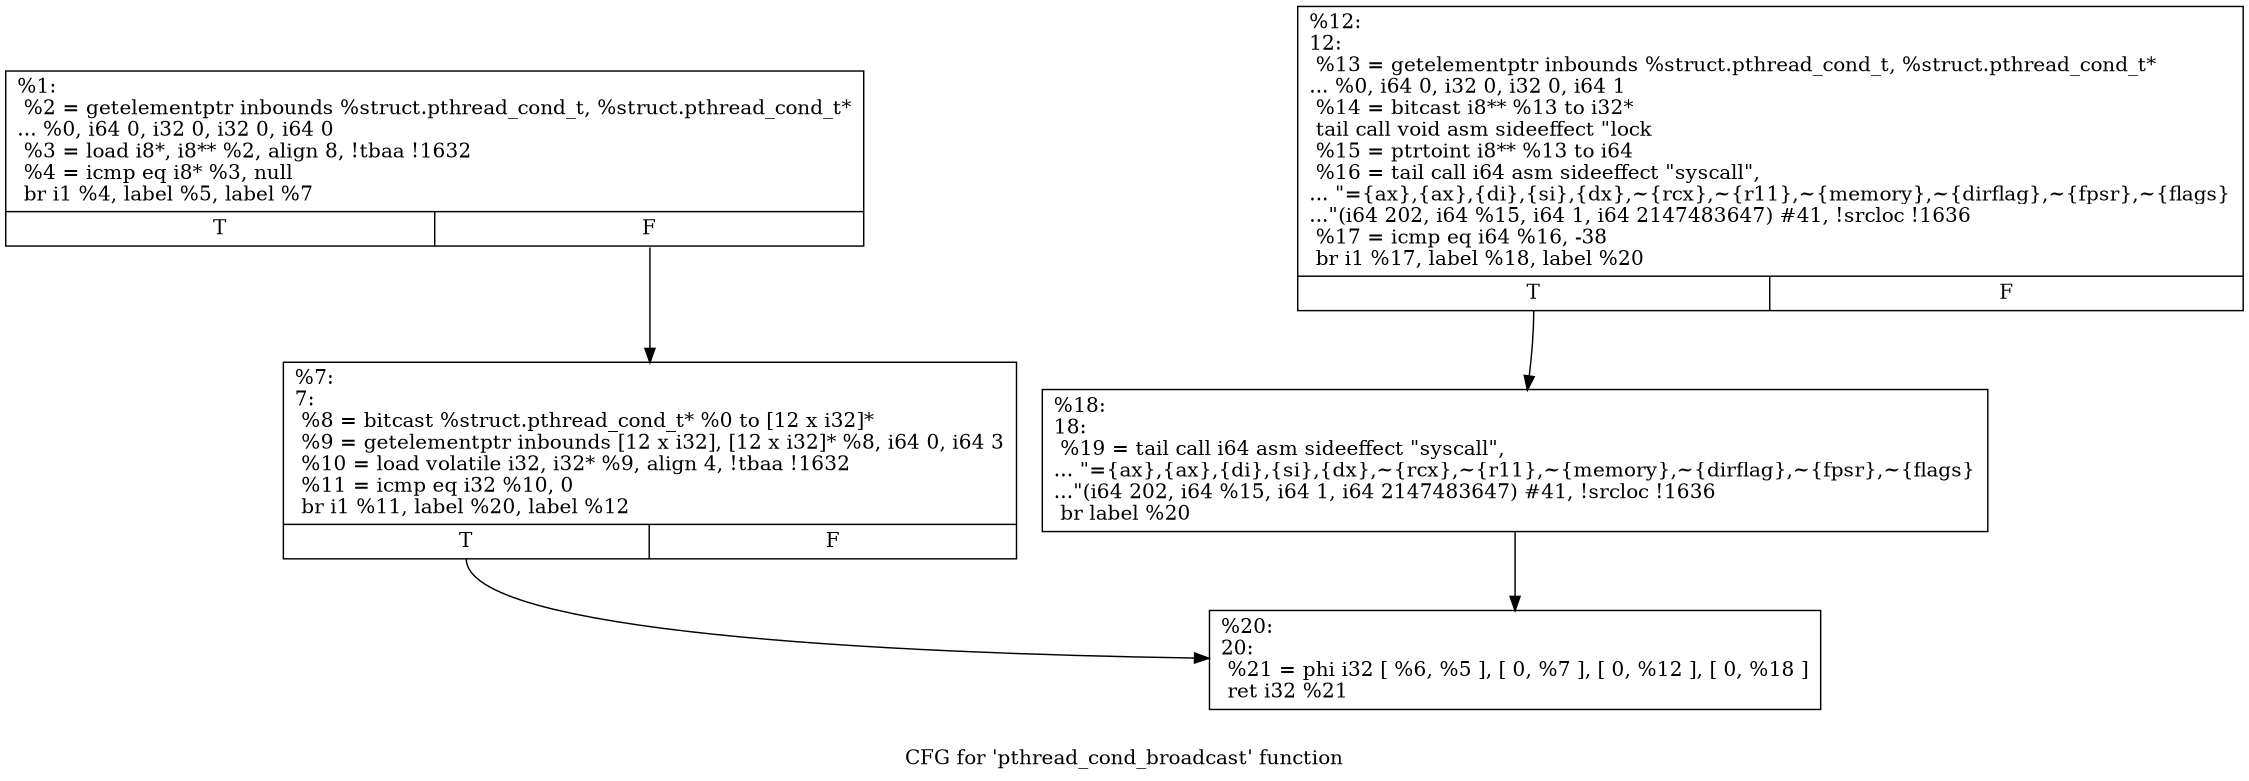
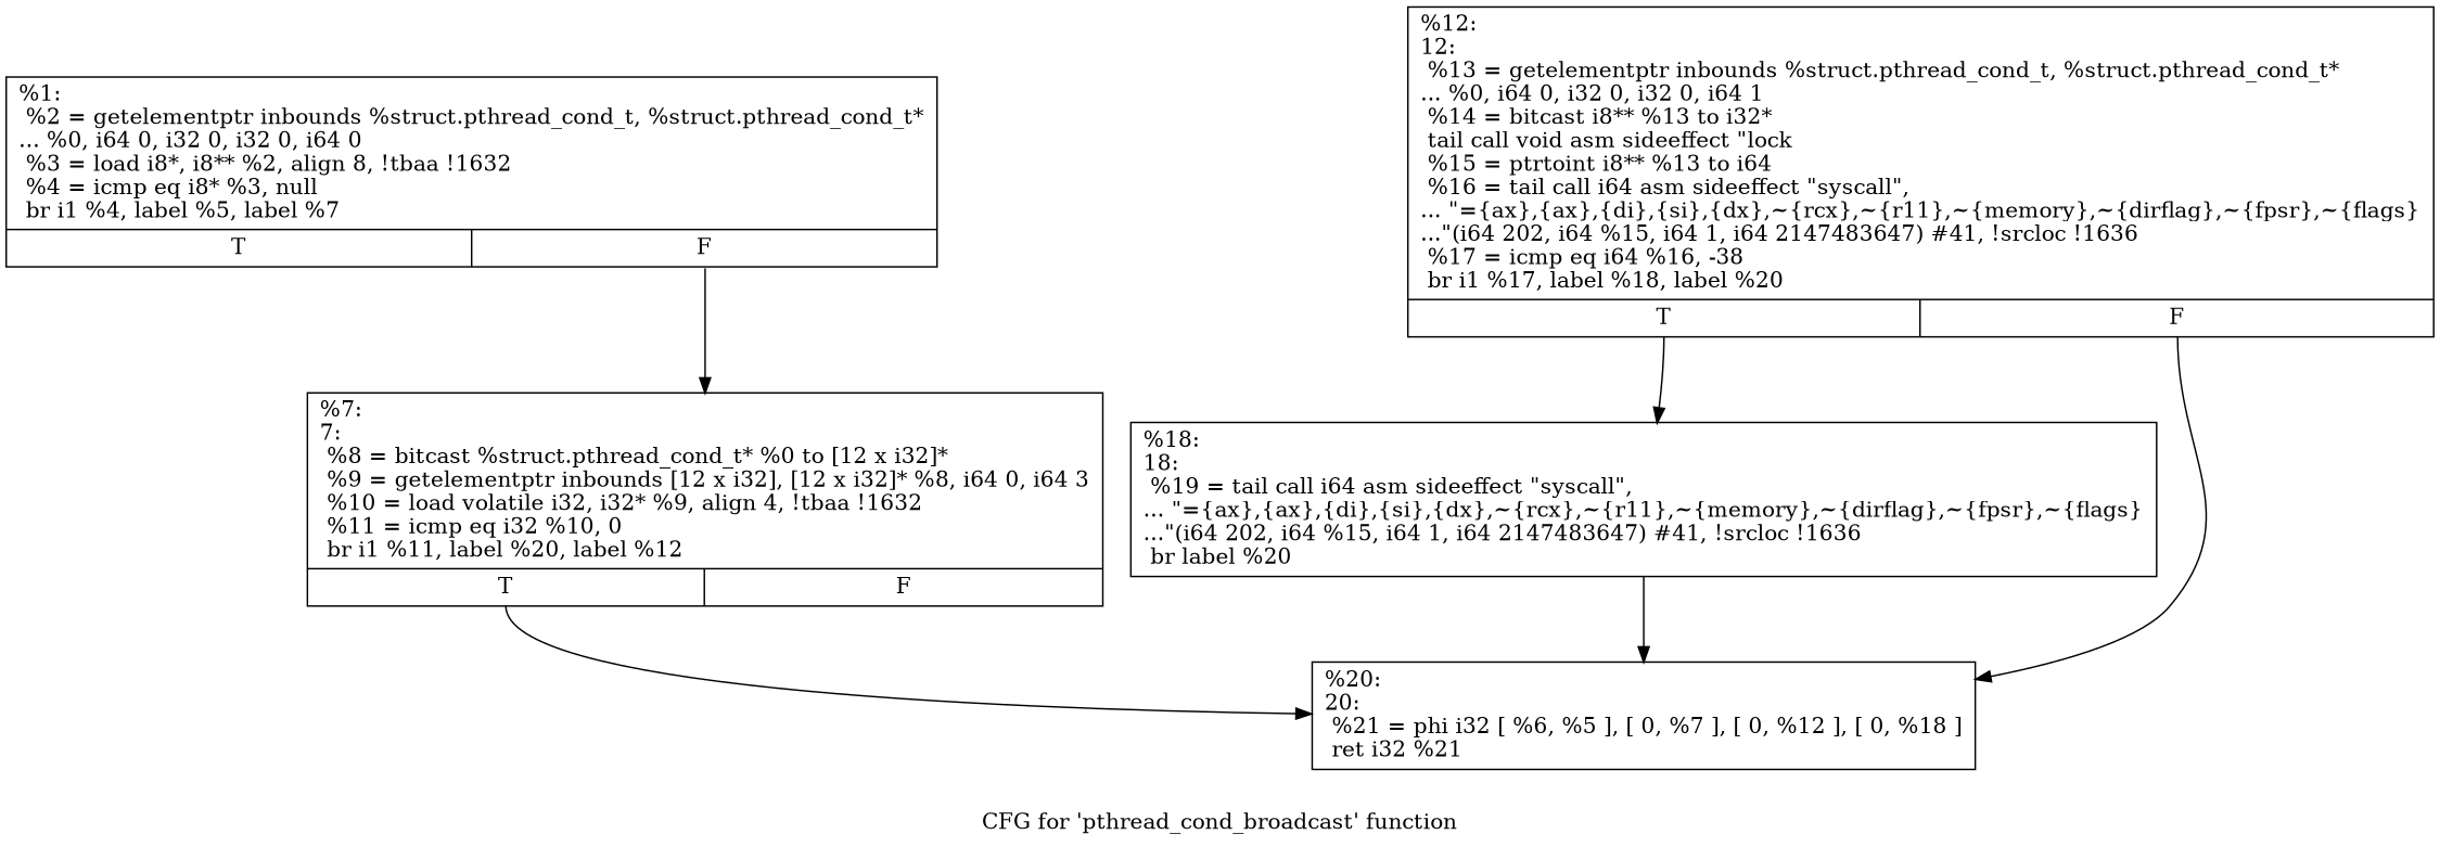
  digraph {
    label="CFG for 'pthread_cond_broadcast' function"
    node [shape=record]
    edge [tailport=s0]
    n1 [label="{%1:\l  %2 = getelementptr inbounds %struct.pthread_cond_t, %struct.pthread_cond_t*\l... %0, i64 0, i32 0, i32 0, i64 0\l  %3 = load i8*, i8** %2, align 8, !tbaa !1632\l  %4 = icmp eq i8* %3, null\l  br i1 %4, label %5, label %7\l|{<s0>T|<s1>F}}"]
    n2 [label="{%7:\l7:                                                \l  %8 = bitcast %struct.pthread_cond_t* %0 to [12 x i32]*\l  %9 = getelementptr inbounds [12 x i32], [12 x i32]* %8, i64 0, i64 3\l  %10 = load volatile i32, i32* %9, align 4, !tbaa !1632\l  %11 = icmp eq i32 %10, 0\l  br i1 %11, label %20, label %12\l|{<s0>T|<s1>F}}"]
    n3 [label="{%20:\l20:                                               \l  %21 = phi i32 [ %6, %5 ], [ 0, %7 ], [ 0, %12 ], [ 0, %18 ]\l  ret i32 %21\l}"]
    n4 [label="{%12:\l12:                                               \l  %13 = getelementptr inbounds %struct.pthread_cond_t, %struct.pthread_cond_t*\l... %0, i64 0, i32 0, i32 0, i64 1\l  %14 = bitcast i8** %13 to i32*\l  tail call void asm sideeffect \"lock \l  %15 = ptrtoint i8** %13 to i64\l  %16 = tail call i64 asm sideeffect \"syscall\",\l... \"=\{ax\},\{ax\},\{di\},\{si\},\{dx\},~\{rcx\},~\{r11\},~\{memory\},~\{dirflag\},~\{fpsr\},~\{flags\}\l...\"(i64 202, i64 %15, i64 1, i64 2147483647) #41, !srcloc !1636\l  %17 = icmp eq i64 %16, -38\l  br i1 %17, label %18, label %20\l|{<s0>T|<s1>F}}"]
    n5 [label="{%18:\l18:                                               \l  %19 = tail call i64 asm sideeffect \"syscall\",\l... \"=\{ax\},\{ax\},\{di\},\{si\},\{dx\},~\{rcx\},~\{r11\},~\{memory\},~\{dirflag\},~\{fpsr\},~\{flags\}\l...\"(i64 202, i64 %15, i64 1, i64 2147483647) #41, !srcloc !1636\l  br label %20\l}"]
    n1 -> n2 [tailport=s1]
    n2 -> n3
+   n4 -> n3 [tailport=s1]
    n4 -> n5
    n5 -> n3
  }
